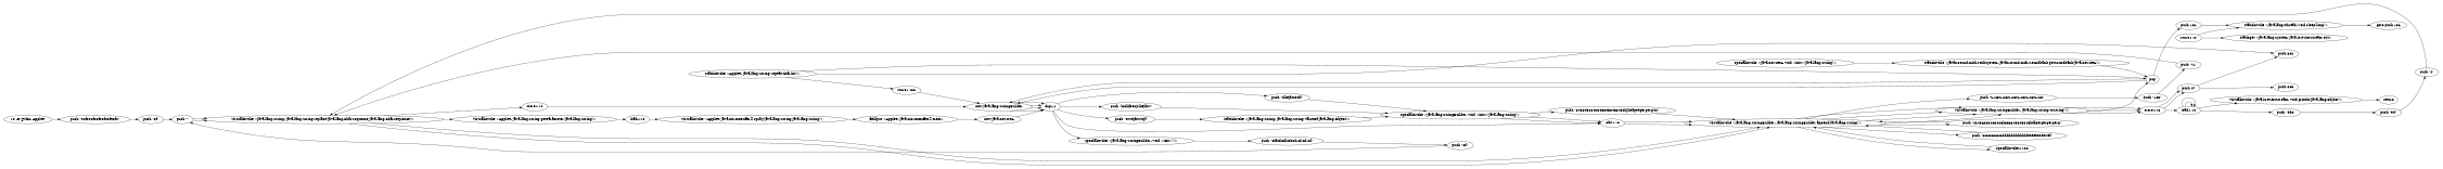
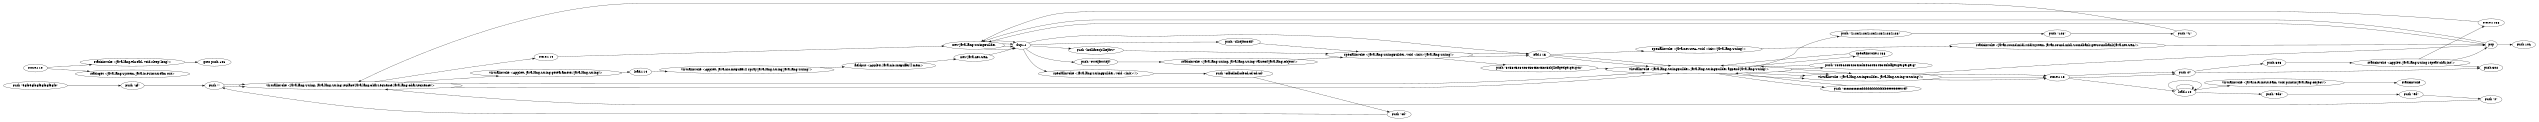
  digraph {
    rankdir=LR
-   "r0 := @this: AppleT"
    "push \"98f098f08f98f08f98f0\""
    "push \"8f\""
    "push \"\""
    "virtualinvoke <java.lang.String: java.lang.String replace(java.lang.CharSequence,java.lang.CharSequence)>"
    "store.r r4"
    "virtualinvoke <java.lang.StringBuilder: java.lang.StringBuilder append(java.lang.String)>"
    "virtualinvoke <AppleT: java.lang.String getParameter(java.lang.String)>"
    "new java.lang.StringBuilder"
    "push \"s3456235423423k356345345345kdfgergergergerg\""
    "virtualinvoke <java.lang.StringBuilder: java.lang.String toString()>"
    "push \"cccccccccccddddddddddddeeeeeeeeewef\""
    n13 [label="specialinvoke.r r38"]
    "push \"Z123Z123Z123Z123Z123Z123\""
    "load.r r4"
    "dup1.r"
    "push \"slkejfooseif\""
    "push \"ksdlifseojslkejfow\""
    "load.r r5"
    "push \"oweijfowiejf\""
    "specialinvoke <java.lang.StringBuilder: void <init>()>"
    "specialinvoke <java.lang.StringBuilder: void <init>(java.lang.String)>"
    "specialinvoke <java.net.URL: void <init>(java.lang.String)>"
    "staticinvoke <java.lang.String: java.lang.String valueOf(java.lang.Object)>"
    "push \"cdfcdicdlcdecd:cd/cd/cd\""
    "push \"3453452342345345345345skjlkdfgedgergerg42\""
    "store.r r5"
    pop
    "push \"123\""
    "push 47"
    "load.r r0"
    "push 10L"
    "push 303"
    "push 302"
    "push \"edc\""
    "virtualinvoke <java.io.PrintStream: void println(java.lang.Object)>"
    "staticinvoke <AppleT: java.lang.String repeat(char,int)>"
    "store.r r38"
    "staticinvoke <java.lang.Thread: void sleep(long)>"
    "staticinvoke <javax.sound.midi.MidiSystem: javax.sound.midi.Soundbank getSoundbank(java.net.URL)>"
    "push \"cd\""
    "push \"%\""
    "push \"ed\""
-   return
+   return [label=staticinvoke]
    "push \"s\""
    "virtualinvoke <AppleT: java.nio.IntBuffer[] spray(java.lang.String,java.lang.String)>"
    "fieldput <AppleT: java.nio.IntBuffer[] mem>"
    "new java.net.URL"
    "goto push 10L"
    "store.r r0"
    "staticget <java.lang.System: java.io.PrintStream out>"
-   "r0 := @this: AppleT" -> "push \"98f098f08f98f08f98f0\""
    "push \"98f098f08f98f08f98f0\"" -> "push \"8f\""
    "push \"8f\"" -> "push \"\""
    "push \"\"" -> "virtualinvoke <java.lang.String: java.lang.String replace(java.lang.CharSequence,java.lang.CharSequence)>"
    "push \"\"" -> "virtualinvoke <java.lang.String: java.lang.String replace(java.lang.CharSequence,java.lang.CharSequence)>"
    "virtualinvoke <java.lang.String: java.lang.String replace(java.lang.CharSequence,java.lang.CharSequence)>" -> "store.r r4"
    "virtualinvoke <java.lang.String: java.lang.String replace(java.lang.CharSequence,java.lang.CharSequence)>" -> "virtualinvoke <java.lang.StringBuilder: java.lang.StringBuilder append(java.lang.String)>"
    "virtualinvoke <java.lang.String: java.lang.String replace(java.lang.CharSequence,java.lang.CharSequence)>" -> "virtualinvoke <java.lang.StringBuilder: java.lang.StringBuilder append(java.lang.String)>"
    "virtualinvoke <java.lang.String: java.lang.String replace(java.lang.CharSequence,java.lang.CharSequence)>" -> "virtualinvoke <AppleT: java.lang.String getParameter(java.lang.String)>"
    "store.r r4" -> "new java.lang.StringBuilder"
    "virtualinvoke <java.lang.StringBuilder: java.lang.StringBuilder append(java.lang.String)>" -> "push \"s3456235423423k356345345345kdfgergergergerg\""
    "virtualinvoke <java.lang.StringBuilder: java.lang.StringBuilder append(java.lang.String)>" -> "virtualinvoke <java.lang.StringBuilder: java.lang.String toString()>"
    "virtualinvoke <java.lang.StringBuilder: java.lang.StringBuilder append(java.lang.String)>" -> "virtualinvoke <java.lang.StringBuilder: java.lang.String toString()>"
    "virtualinvoke <java.lang.StringBuilder: java.lang.StringBuilder append(java.lang.String)>" -> "virtualinvoke <java.lang.StringBuilder: java.lang.String toString()>"
    "virtualinvoke <java.lang.StringBuilder: java.lang.StringBuilder append(java.lang.String)>" -> "virtualinvoke <java.lang.StringBuilder: java.lang.String toString()>"
    "virtualinvoke <java.lang.StringBuilder: java.lang.StringBuilder append(java.lang.String)>" -> "push \"cccccccccccddddddddddddeeeeeeeeewef\""
    "virtualinvoke <java.lang.StringBuilder: java.lang.StringBuilder append(java.lang.String)>" -> n13
    "virtualinvoke <java.lang.StringBuilder: java.lang.StringBuilder append(java.lang.String)>" -> "push \"Z123Z123Z123Z123Z123Z123\""
    "virtualinvoke <AppleT: java.lang.String getParameter(java.lang.String)>" -> "load.r r4"
    "new java.lang.StringBuilder" -> "dup1.r"
    "new java.lang.StringBuilder" -> "dup1.r"
    "new java.lang.StringBuilder" -> "dup1.r"
    "new java.lang.StringBuilder" -> "dup1.r"
    "push \"s3456235423423k356345345345kdfgergergergerg\"" -> "virtualinvoke <java.lang.StringBuilder: java.lang.StringBuilder append(java.lang.String)>"
    "virtualinvoke <java.lang.StringBuilder: java.lang.String toString()>" -> "store.r r5"
    "virtualinvoke <java.lang.StringBuilder: java.lang.String toString()>" -> "store.r r5"
    "virtualinvoke <java.lang.StringBuilder: java.lang.String toString()>" -> "store.r r5"
    "virtualinvoke <java.lang.StringBuilder: java.lang.String toString()>" -> pop
    "push \"cccccccccccddddddddddddeeeeeeeeewef\"" -> "virtualinvoke <java.lang.StringBuilder: java.lang.StringBuilder append(java.lang.String)>"
    n13 -> "virtualinvoke <java.lang.StringBuilder: java.lang.StringBuilder append(java.lang.String)>"
    "push \"Z123Z123Z123Z123Z123Z123\"" -> "push \"123\""
    "load.r r4" -> "virtualinvoke <AppleT: java.nio.IntBuffer[] spray(java.lang.String,java.lang.String)>"
    "dup1.r" -> "push \"slkejfooseif\""
    "dup1.r" -> "push \"ksdlifseojslkejfow\""
    "dup1.r" -> "load.r r5"
    "dup1.r" -> "push \"oweijfowiejf\""
    "dup1.r" -> "specialinvoke <java.lang.StringBuilder: void <init>()>"
    "push \"slkejfooseif\"" -> "specialinvoke <java.lang.StringBuilder: void <init>(java.lang.String)>"
    "push \"ksdlifseojslkejfow\"" -> "specialinvoke <java.lang.StringBuilder: void <init>(java.lang.String)>"
    "load.r r5" -> "virtualinvoke <java.lang.StringBuilder: java.lang.StringBuilder append(java.lang.String)>"
    "load.r r5" -> "virtualinvoke <java.lang.StringBuilder: java.lang.StringBuilder append(java.lang.String)>"
+   "load.r r5" -> "specialinvoke <java.net.URL: void <init>(java.lang.String)>"
    "push \"oweijfowiejf\"" -> "staticinvoke <java.lang.String: java.lang.String valueOf(java.lang.Object)>"
    "specialinvoke <java.lang.StringBuilder: void <init>()>" -> "push \"cdfcdicdlcdecd:cd/cd/cd\""
    "specialinvoke <java.lang.StringBuilder: void <init>(java.lang.String)>" -> "load.r r5"
    "specialinvoke <java.lang.StringBuilder: void <init>(java.lang.String)>" -> "load.r r5"
    "specialinvoke <java.lang.StringBuilder: void <init>(java.lang.String)>" -> "push \"3453452342345345345345skjlkdfgedgergerg42\""
    "specialinvoke <java.net.URL: void <init>(java.lang.String)>" -> "staticinvoke <javax.sound.midi.MidiSystem: javax.sound.midi.Soundbank getSoundbank(java.net.URL)>"
    "staticinvoke <java.lang.String: java.lang.String valueOf(java.lang.Object)>" -> "specialinvoke <java.lang.StringBuilder: void <init>(java.lang.String)>"
    "push \"cdfcdicdlcdecd:cd/cd/cd\"" -> "push \"cd\""
    "push \"3453452342345345345345skjlkdfgedgergerg42\"" -> "virtualinvoke <java.lang.StringBuilder: java.lang.StringBuilder append(java.lang.String)>"
    "store.r r5" -> "push 47"
    "store.r r5" -> "push 47"
    "store.r r5" -> "load.r r0"
    pop -> "new java.lang.StringBuilder"
    pop -> "new java.lang.StringBuilder"
    pop -> "push 10L"
    "push \"123\"" -> "push \"%\""
    "push 47" -> "push 303"
    "push 47" -> "push 302"
    "load.r r0" -> "load.r r0"
    "load.r r0" -> "load.r r0"
    "load.r r0" -> "push \"edc\""
    "load.r r0" -> "virtualinvoke <java.io.PrintStream: void println(java.lang.Object)>"
-   "push 10L" -> "staticinvoke <java.lang.Thread: void sleep(long)>"
+   "push 303" -> "staticinvoke <AppleT: java.lang.String repeat(char,int)>"
    "push \"edc\"" -> "push \"ed\""
    "virtualinvoke <java.io.PrintStream: void println(java.lang.Object)>" -> return
    "staticinvoke <AppleT: java.lang.String repeat(char,int)>" -> pop
    "staticinvoke <AppleT: java.lang.String repeat(char,int)>" -> "push 302"
    "staticinvoke <AppleT: java.lang.String repeat(char,int)>" -> "store.r r38"
    "store.r r38" -> "new java.lang.StringBuilder"
    "staticinvoke <java.lang.Thread: void sleep(long)>" -> "goto push 10L"
    "staticinvoke <javax.sound.midi.MidiSystem: javax.sound.midi.Soundbank getSoundbank(java.net.URL)>" -> pop
    "push \"cd\"" -> "push \"\""
    "push \"%\"" -> "virtualinvoke <java.lang.String: java.lang.String replace(java.lang.CharSequence,java.lang.CharSequence)>"
    "push \"ed\"" -> "push \"s\""
    "push \"s\"" -> "virtualinvoke <java.lang.String: java.lang.String replace(java.lang.CharSequence,java.lang.CharSequence)>"
    "virtualinvoke <AppleT: java.nio.IntBuffer[] spray(java.lang.String,java.lang.String)>" -> "fieldput <AppleT: java.nio.IntBuffer[] mem>"
    "fieldput <AppleT: java.nio.IntBuffer[] mem>" -> "new java.net.URL"
    "new java.net.URL" -> "dup1.r"
    "store.r r0" -> "staticinvoke <java.lang.Thread: void sleep(long)>"
    "store.r r0" -> "staticget <java.lang.System: java.io.PrintStream out>"
  }
